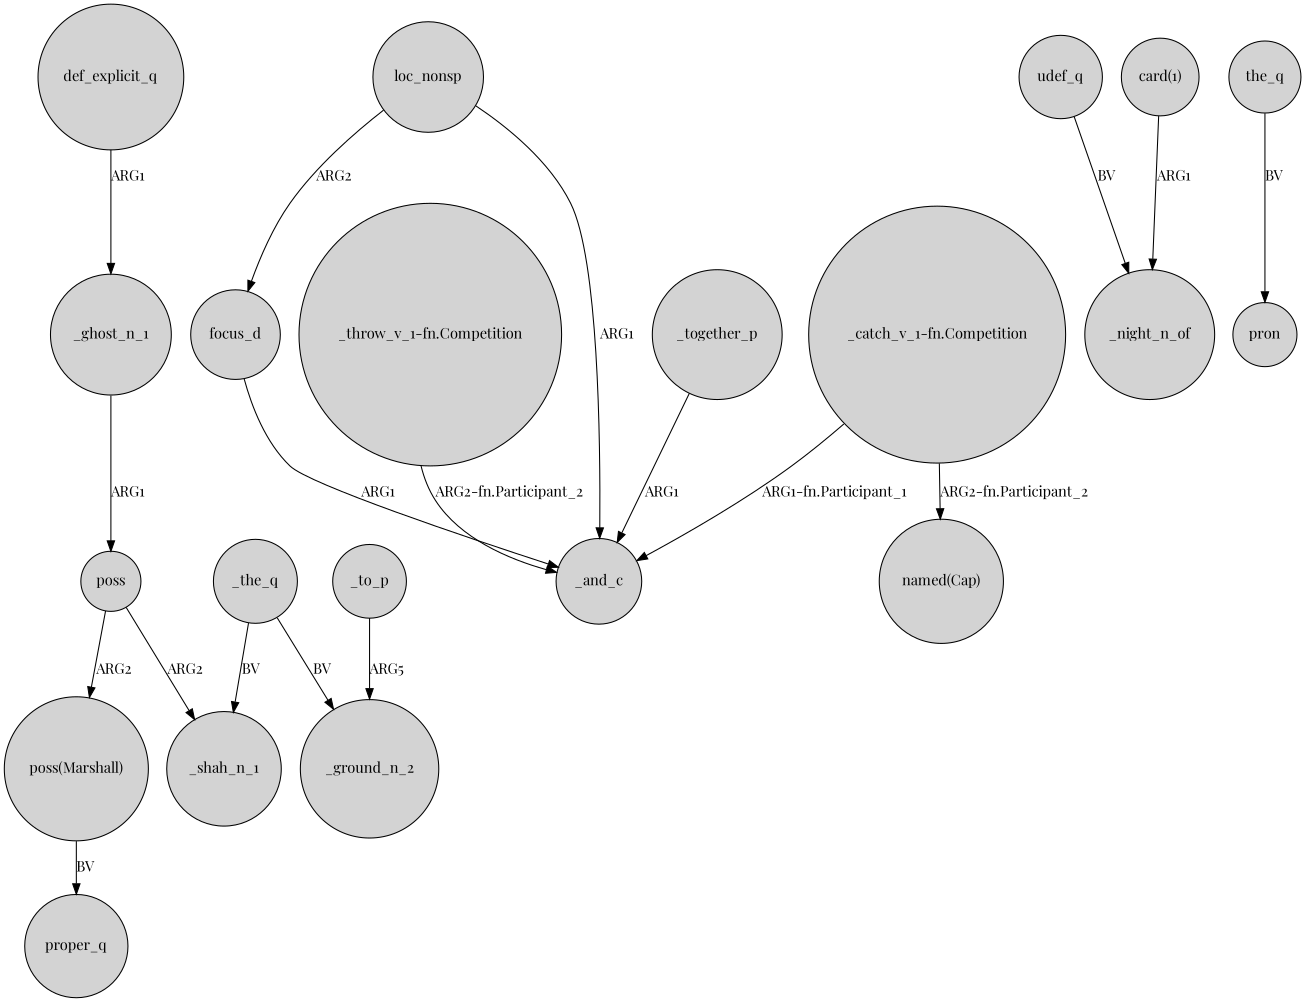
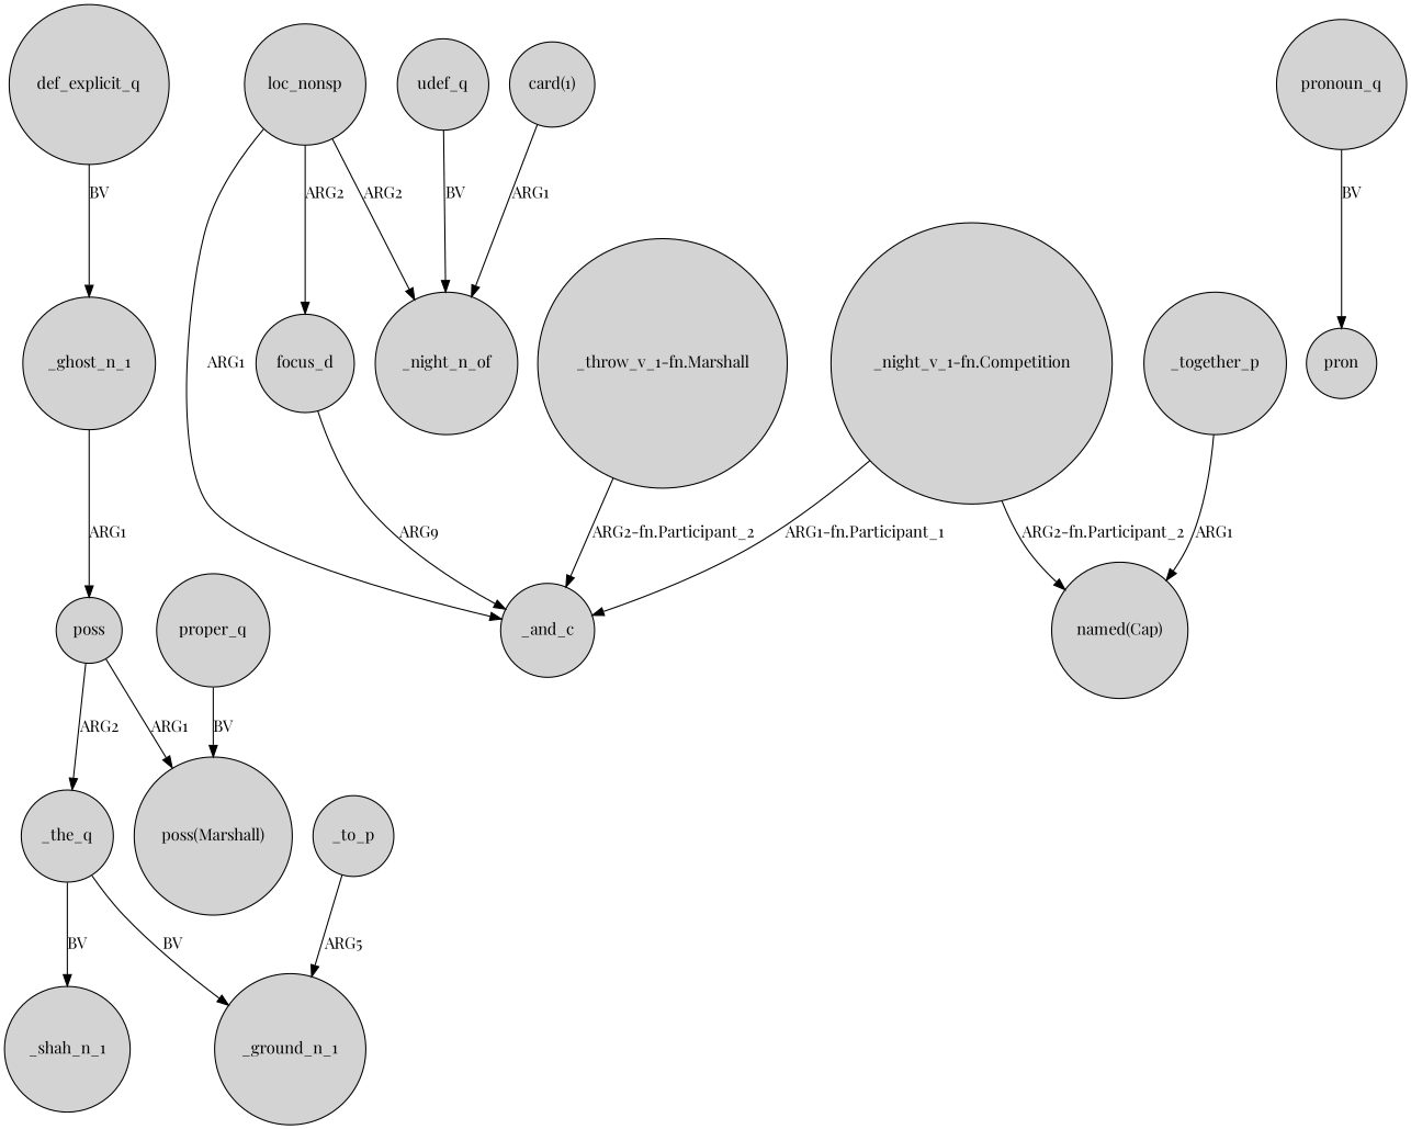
  digraph {
    fontname="Playfair Display"
    node [fontname="Playfair Display" shape=circle style=filled]
    edge [fontname="Playfair Display"]
    def_explicit_q
    _ghost_n_1
    poss
    loc_nonsp
    _and_c
    _night_n_of
    focus_d
-   "_throw_v_1-fn.Competition"
+   "_throw_v_1-fn.Competition" [label="_throw_v_1-fn.Marshall"]
    _to_p
-   _ground_n_1 [label=_ground_n_2]
+   _ground_n_1
    n11 [label="poss(Marshall)"]
    _shah_n_1
    proper_q
    udef_q
    "card(1)"
-   "_catch_v_1-fn.Competition"
+   "_catch_v_1-fn.Competition" [label="_night_v_1-fn.Competition"]
    "named(Cap)"
-   pronoun_q [label=the_q]
+   pronoun_q
    pron
    _the_q
    _together_p
-   def_explicit_q -> _ghost_n_1 [label=ARG1]
+   def_explicit_q -> _ghost_n_1 [label=BV]
    _ghost_n_1 -> poss [label=ARG1]
-   poss -> n11 [label=ARG2]
-   poss -> _shah_n_1 [label=ARG2]
+   poss -> n11 [label=ARG1]
+   poss -> _the_q [label=ARG2]
    loc_nonsp -> _and_c [label=ARG1]
+   loc_nonsp -> _night_n_of [label=ARG2]
    loc_nonsp -> focus_d [label=ARG2]
-   focus_d -> _and_c [label=ARG1]
+   focus_d -> _and_c [label=ARG9]
    "_throw_v_1-fn.Competition" -> _and_c [label="ARG2-fn.Participant_2"]
    _to_p -> _ground_n_1 [label=ARG5]
-   n11 -> proper_q [label=BV]
+   proper_q -> n11 [label=BV]
    udef_q -> _night_n_of [label=BV]
    "card(1)" -> _night_n_of [label=ARG1]
    "_catch_v_1-fn.Competition" -> _and_c [label="ARG1-fn.Participant_1"]
    "_catch_v_1-fn.Competition" -> "named(Cap)" [label="ARG2-fn.Participant_2"]
    pronoun_q -> pron [label=BV]
    _the_q -> _ground_n_1 [label=BV]
    _the_q -> _shah_n_1 [label=BV]
-   _together_p -> _and_c [label=ARG1]
+   _together_p -> "named(Cap)" [label=ARG1]
  }
